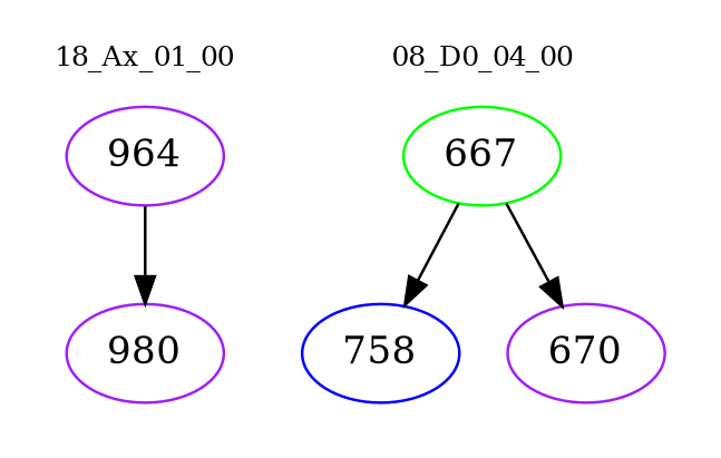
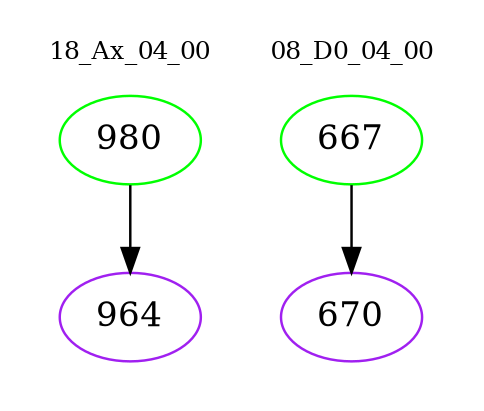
  digraph {
    node [color=green]
    edge [color=black]
-   n1 [color=purple label=980]
+   n1 [label=980]
    n2 [color=purple label=964]
    n3 [label=667]
-   n4 [color=blue label=758]
    n5 [color=purple label=670]
    subgraph cluster_1 {
      color=white
      fontsize=10
-     label="18_Ax_01_00"
+     label="18_Ax_04_00"
      n1
      n2
    }
    subgraph cluster_2 {
      color=white
      fontsize=10
      label="08_D0_04_00"
      n3
-     n4
      n5
    }
-   n2 -> n1
-   n3 -> n4
+   n1 -> n2
    n3 -> n5
  }
